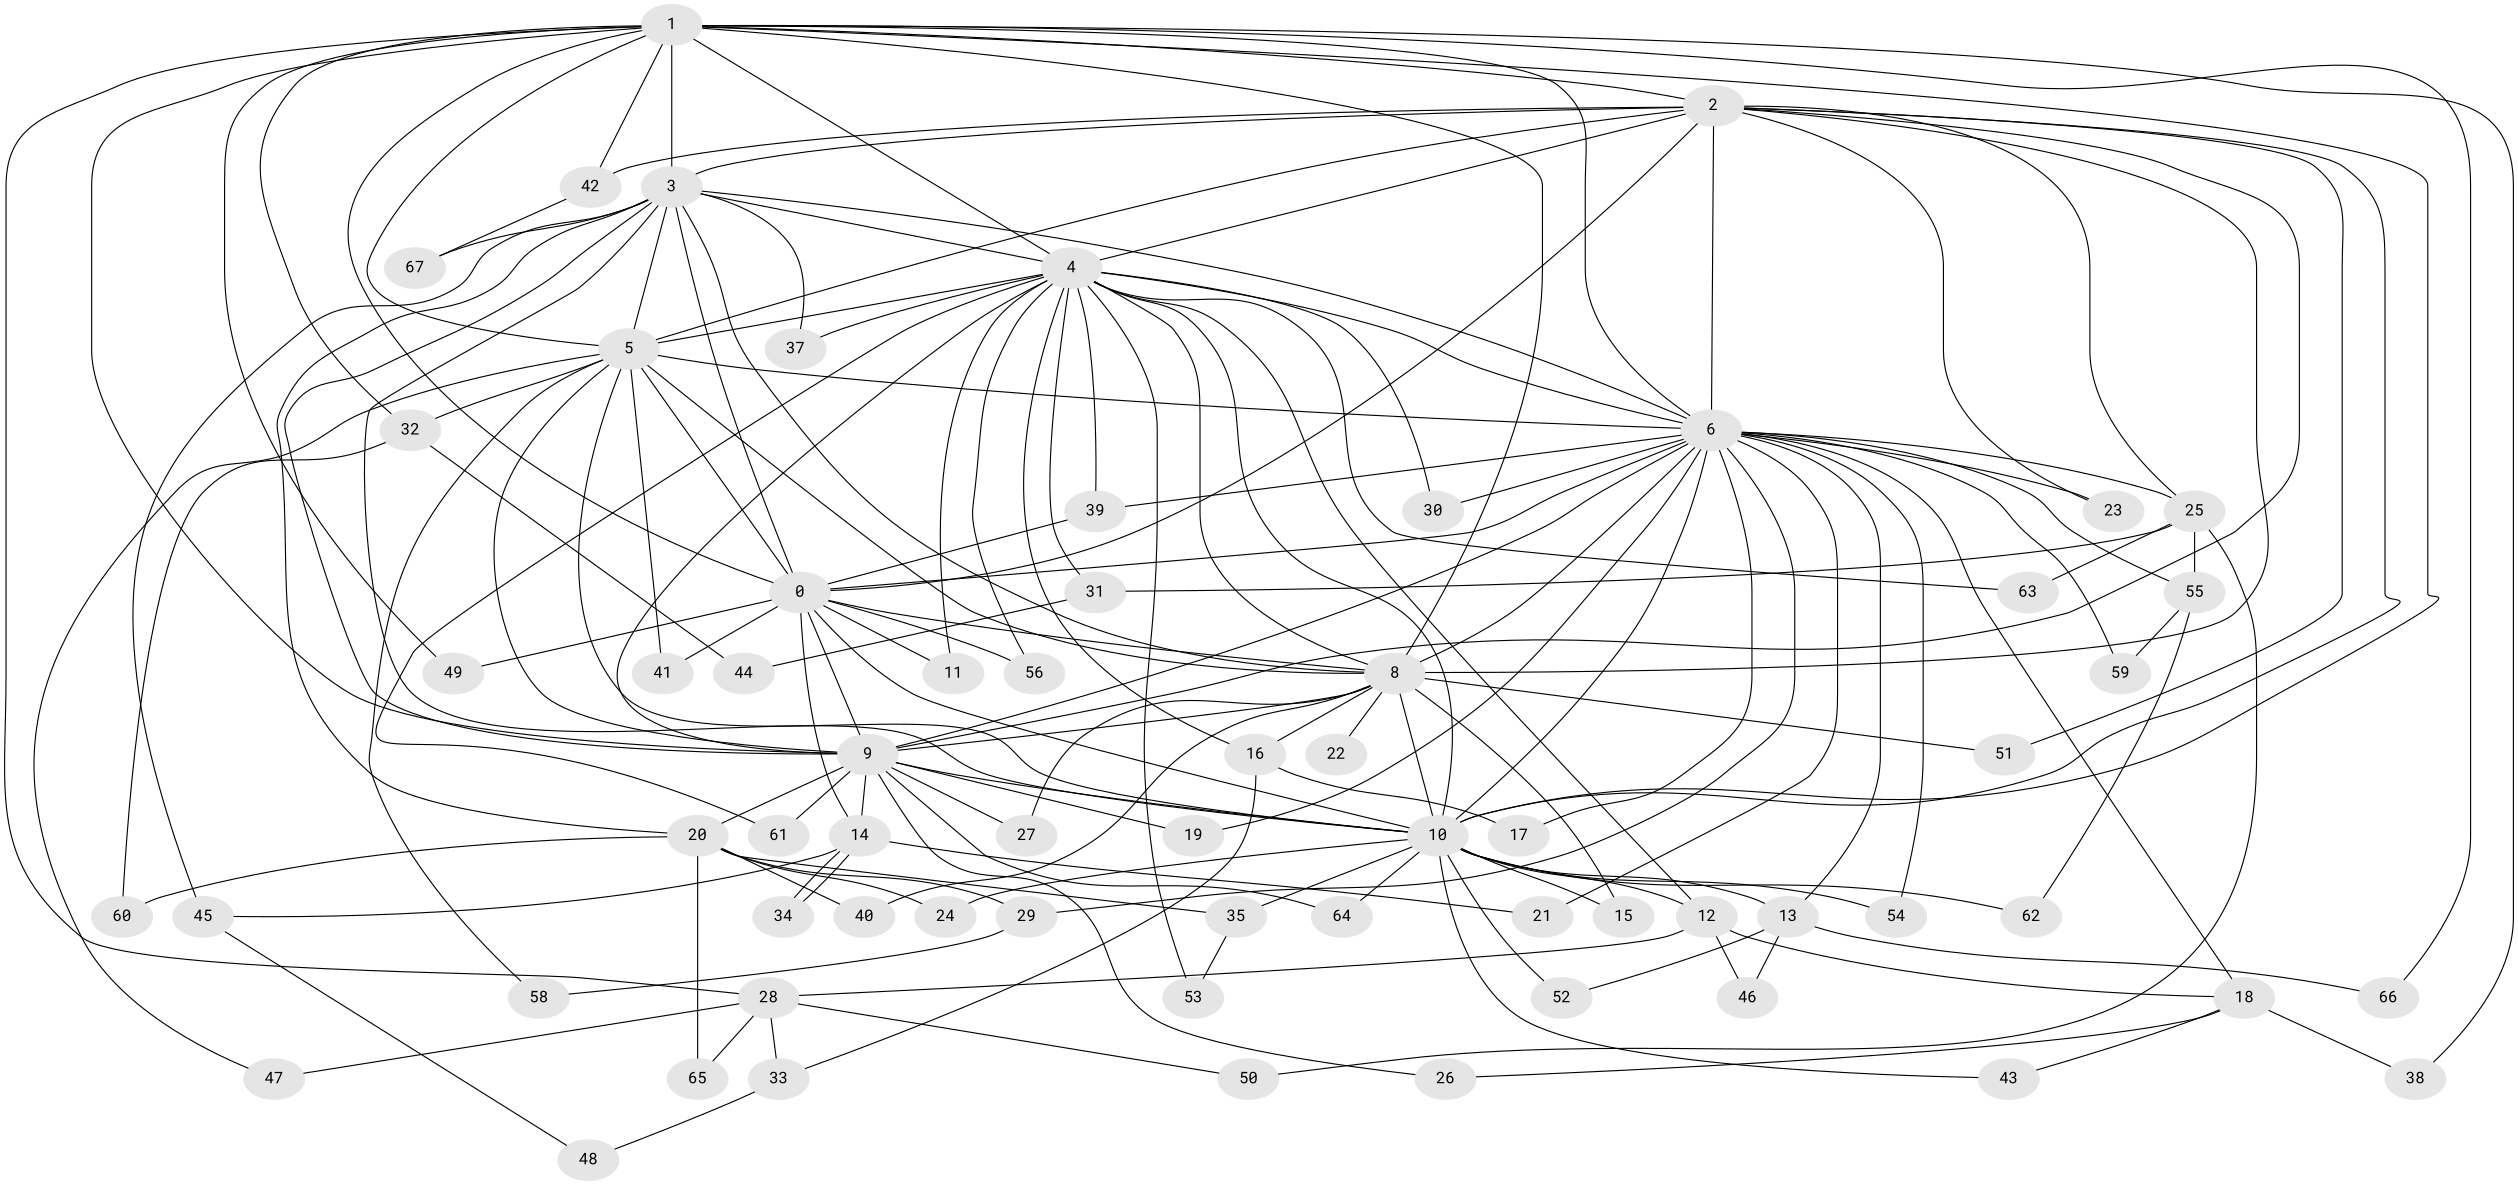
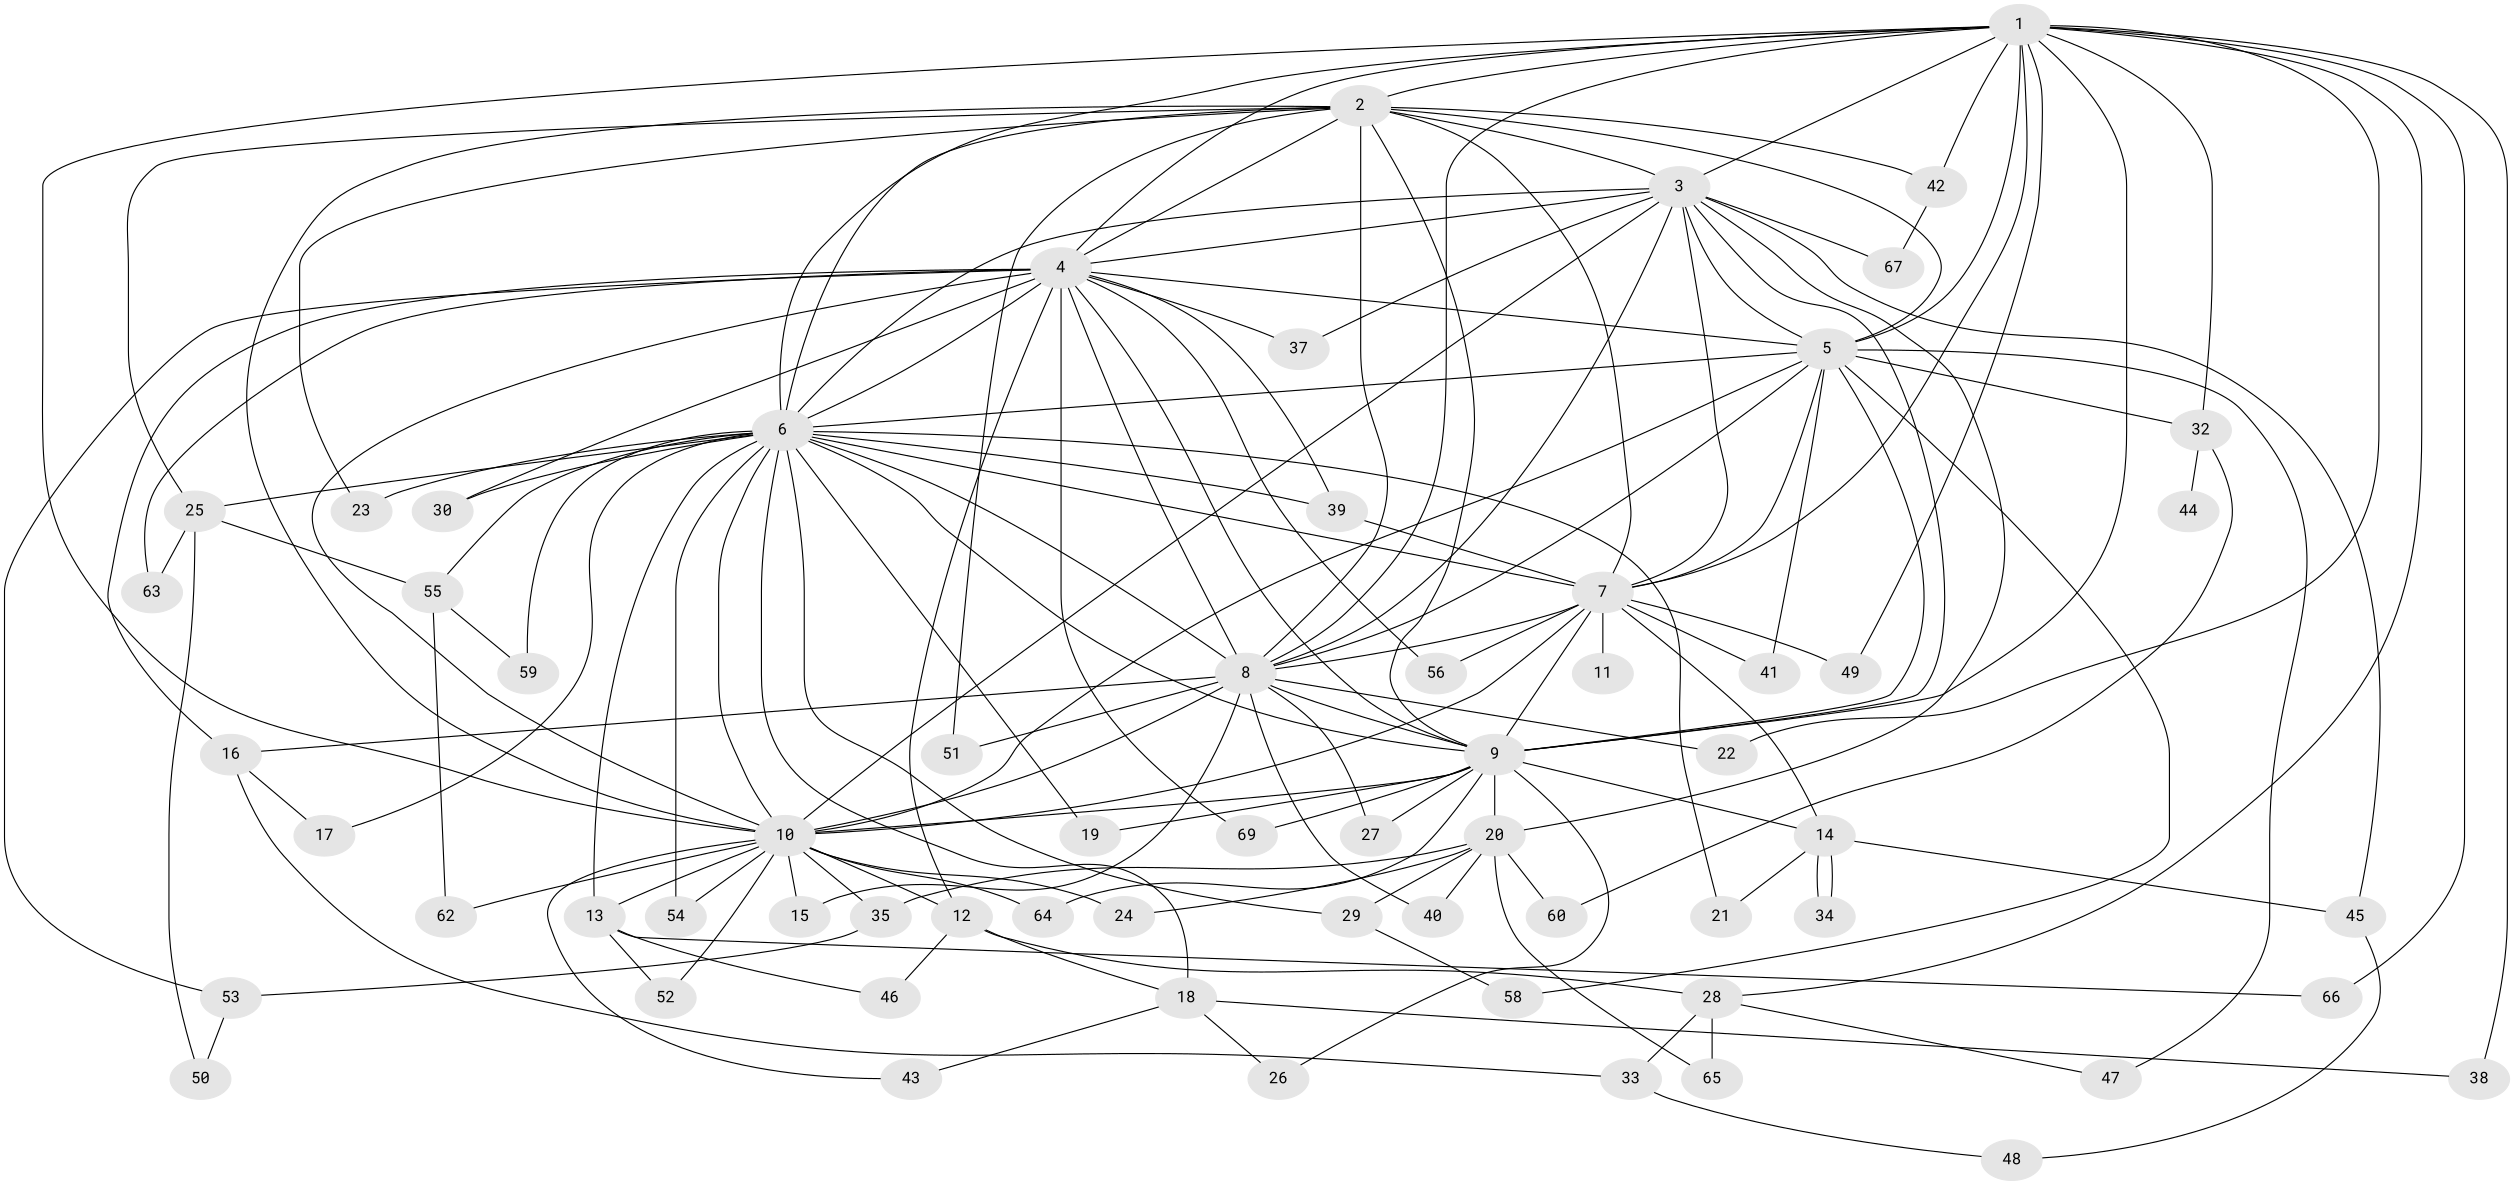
  graph {
    fontname="Roboto Mono"
    node [color=gray90 fontname="Roboto Mono" style=filled]
    edge [fontname="Roboto Mono"]
    1
    2
    3
    4
    5
    6
-   7 [label=0]
+   7
    8
    9
    10
    22
    28
    32
    38
    42
    49
    66
    23
    25
    51
    20
    37
    45
    n24 [label=67]
    11
    12
    16
    30
-   31
    39
    53
    56
-   61
+   61 [label=69]
    63
    41
    47
    58
    13
    17
    18
    19
    21
    29
    54
    55
    59
    14
    15
    27
    40
    26
    64
    24
    35
    43
    52
    62
    33
    65
    50
    60
    44
    48
    46
    34
    1 -- 2
    1 -- 3
    1 -- 4
    1 -- 5
    1 -- 6
    1 -- 7
    1 -- 8
    1 -- 9
    1 -- 10
+   1 -- 22
    1 -- 28
    1 -- 32
    1 -- 38
    1 -- 42
    1 -- 49
    1 -- 66
    2 -- 3
    2 -- 4
    2 -- 5
    2 -- 6
    2 -- 7
    2 -- 8
    2 -- 9
    2 -- 10
    2 -- 42
    2 -- 23
    2 -- 25
    2 -- 51
    3 -- 4
    3 -- 5
    3 -- 6
    3 -- 7
    3 -- 8
    3 -- 9
    3 -- 10
    3 -- 20
    3 -- 37
    3 -- 45
    3 -- n24
    4 -- 5
    4 -- 6
    4 -- 8
    4 -- 9
    4 -- 10
    4 -- 37
-   4 -- 11
    4 -- 12
    4 -- 16
    4 -- 30
-   4 -- 31
    4 -- 39
    4 -- 53
    4 -- 56
    4 -- 61
    4 -- 63
    5 -- 6
    5 -- 7
    5 -- 8
    5 -- 9
    5 -- 10
    5 -- 32
    5 -- 41
    5 -- 47
    5 -- 58
    6 -- 7
    6 -- 8
    6 -- 9
    6 -- 10
    6 -- 23
    6 -- 25
    6 -- 30
    6 -- 39
    6 -- 13
    6 -- 17
    6 -- 18
    6 -- 19
    6 -- 21
    6 -- 29
    6 -- 54
    6 -- 55
    6 -- 59
    7 -- 8
    7 -- 9
    7 -- 10
    7 -- 49
    7 -- 11
    7 -- 56
    7 -- 41
    7 -- 14
    8 -- 9
    8 -- 10
    8 -- 22
    8 -- 51
    8 -- 16
    8 -- 15
    8 -- 27
    8 -- 40
    9 -- 10
    9 -- 20
    9 -- 61
    9 -- 19
    9 -- 14
    9 -- 27
    9 -- 26
    9 -- 64
    10 -- 12
    10 -- 13
    10 -- 54
    10 -- 15
    10 -- 64
    10 -- 24
    10 -- 35
    10 -- 43
    10 -- 52
    10 -- 62
    28 -- 47
    28 -- 33
    28 -- 65
-   28 -- 50
+   53 -- 50
    32 -- 60
    32 -- 44
    42 -- n24
-   25 -- 31
    25 -- 63
    25 -- 55
    25 -- 50
    20 -- 29
    20 -- 40
    20 -- 24
    20 -- 35
    20 -- 65
    20 -- 60
    45 -- 48
    12 -- 28
    12 -- 18
    12 -- 46
    16 -- 17
    16 -- 33
-   31 -- 44
    39 -- 7
    13 -- 66
    13 -- 52
    13 -- 46
    18 -- 38
    18 -- 26
    18 -- 43
    29 -- 58
    55 -- 59
    55 -- 62
    14 -- 45
    14 -- 21
    14 -- 34
    14 -- 34
    35 -- 53
    33 -- 48
  }
